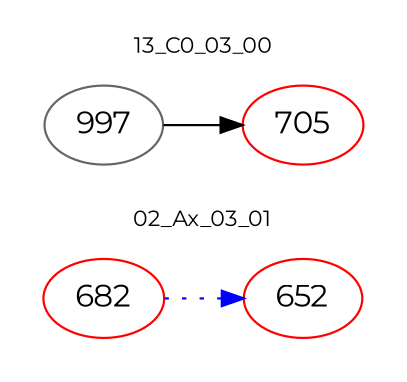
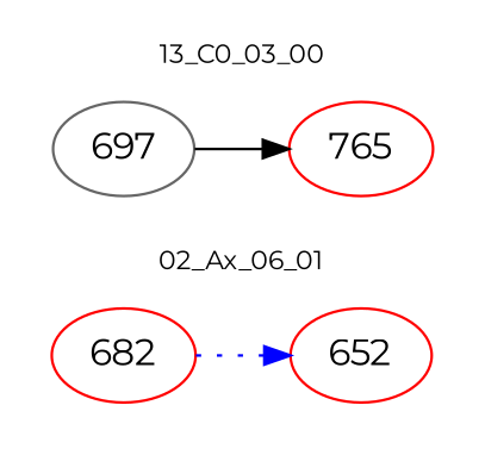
  digraph {
    fontname=Montserrat
    rankdir=LR
    node [color=red fontname=Montserrat]
    edge [fontname=Montserrat]
    n1 [label=682]
    n2 [label=652]
-   n3 [color=gray40 label=997]
-   n4 [label=705]
+   n3 [color=gray40 label=697]
+   n4 [label=765]
    subgraph cluster_1 {
      color=white
      fontsize=10
-     label="02_Ax_03_01"
+     label="02_Ax_06_01"
      n1
      n2
    }
    subgraph cluster_2 {
      color=white
      fontsize=10
      label="13_C0_03_00"
      n3
      n4
    }
    n1 -> n2 [color=blue style=dotted]
    n3 -> n4 [color=black style=solid]
  }
